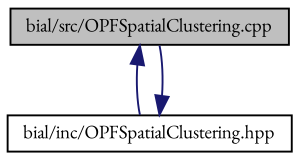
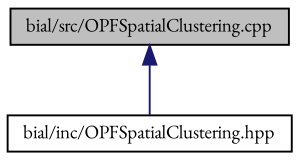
  digraph {
    fontname="EB Garamond"
    node [color=black fontname="EB Garamond" fontsize=10 shape=record style=filled]
    edge [color=midnightblue dir=back fontname="EB Garamond" fontsize=10 labelfontname=Helvetica labelfontsize=10 style=solid]
    n1 [fillcolor=grey75 fontcolor=black height=0.2 label="bial/src/OPFSpatialClustering.cpp" width=0.4]
    n2 [fillcolor=white height=0.2 label="bial/inc/OPFSpatialClustering.hpp" width=0.4]
    n1 -> n2
-   n2 -> n1
  }
